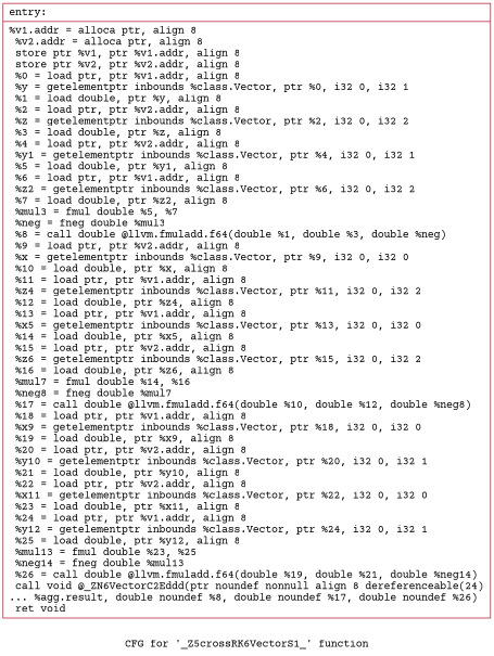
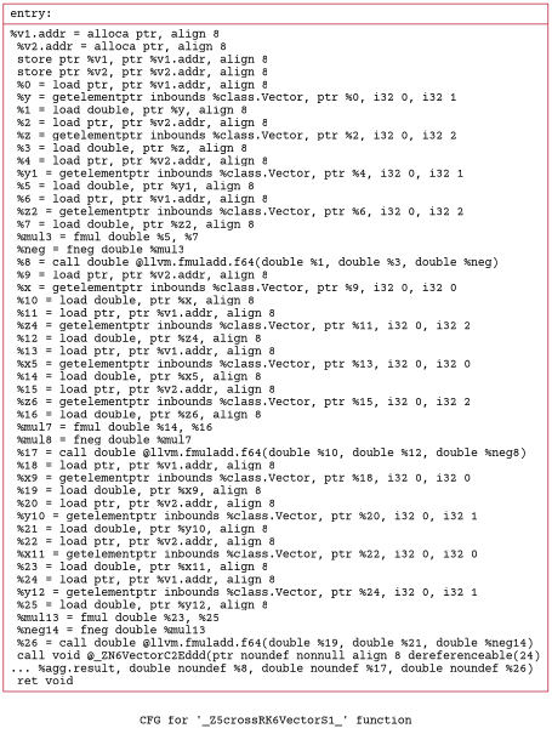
  digraph {
    label="CFG for '_Z5crossRK6VectorS1_' function"
    fontname="Courier Prime"
-   n1 [color="#b70d28ff" fillcolor=white fontname="Courier Prime" label="{entry:\l|  %v1.addr = alloca ptr, align 8\l  %v2.addr = alloca ptr, align 8\l  store ptr %v1, ptr %v1.addr, align 8\l  store ptr %v2, ptr %v2.addr, align 8\l  %0 = load ptr, ptr %v1.addr, align 8\l  %y = getelementptr inbounds %class.Vector, ptr %0, i32 0, i32 1\l  %1 = load double, ptr %y, align 8\l  %2 = load ptr, ptr %v2.addr, align 8\l  %z = getelementptr inbounds %class.Vector, ptr %2, i32 0, i32 2\l  %3 = load double, ptr %z, align 8\l  %4 = load ptr, ptr %v2.addr, align 8\l  %y1 = getelementptr inbounds %class.Vector, ptr %4, i32 0, i32 1\l  %5 = load double, ptr %y1, align 8\l  %6 = load ptr, ptr %v1.addr, align 8\l  %z2 = getelementptr inbounds %class.Vector, ptr %6, i32 0, i32 2\l  %7 = load double, ptr %z2, align 8\l  %mul3 = fmul double %5, %7\l  %neg = fneg double %mul3\l  %8 = call double @llvm.fmuladd.f64(double %1, double %3, double %neg)\l  %9 = load ptr, ptr %v2.addr, align 8\l  %x = getelementptr inbounds %class.Vector, ptr %9, i32 0, i32 0\l  %10 = load double, ptr %x, align 8\l  %11 = load ptr, ptr %v1.addr, align 8\l  %z4 = getelementptr inbounds %class.Vector, ptr %11, i32 0, i32 2\l  %12 = load double, ptr %z4, align 8\l  %13 = load ptr, ptr %v1.addr, align 8\l  %x5 = getelementptr inbounds %class.Vector, ptr %13, i32 0, i32 0\l  %14 = load double, ptr %x5, align 8\l  %15 = load ptr, ptr %v2.addr, align 8\l  %z6 = getelementptr inbounds %class.Vector, ptr %15, i32 0, i32 2\l  %16 = load double, ptr %z6, align 8\l  %mul7 = fmul double %14, %16\l  %neg8 = fneg double %mul7\l  %17 = call double @llvm.fmuladd.f64(double %10, double %12, double %neg8)\l  %18 = load ptr, ptr %v1.addr, align 8\l  %x9 = getelementptr inbounds %class.Vector, ptr %18, i32 0, i32 0\l  %19 = load double, ptr %x9, align 8\l  %20 = load ptr, ptr %v2.addr, align 8\l  %y10 = getelementptr inbounds %class.Vector, ptr %20, i32 0, i32 1\l  %21 = load double, ptr %y10, align 8\l  %22 = load ptr, ptr %v2.addr, align 8\l  %x11 = getelementptr inbounds %class.Vector, ptr %22, i32 0, i32 0\l  %23 = load double, ptr %x11, align 8\l  %24 = load ptr, ptr %v1.addr, align 8\l  %y12 = getelementptr inbounds %class.Vector, ptr %24, i32 0, i32 1\l  %25 = load double, ptr %y12, align 8\l  %mul13 = fmul double %23, %25\l  %neg14 = fneg double %mul13\l  %26 = call double @llvm.fmuladd.f64(double %19, double %21, double %neg14)\l  call void @_ZN6VectorC2Eddd(ptr noundef nonnull align 8 dereferenceable(24)\l... %agg.result, double noundef %8, double noundef %17, double noundef %26)\l  ret void\l}" shape=record style=filled]
+   n1 [color="#b70d28ff" fillcolor=white fontname="Courier Prime" label="{entry:\l|  %v1.addr = alloca ptr, align 8\l  %v2.addr = alloca ptr, align 8\l  store ptr %v1, ptr %v1.addr, align 8\l  store ptr %v2, ptr %v2.addr, align 8\l  %0 = load ptr, ptr %v1.addr, align 8\l  %y = getelementptr inbounds %class.Vector, ptr %0, i32 0, i32 1\l  %1 = load double, ptr %y, align 8\l  %2 = load ptr, ptr %v2.addr, align 8\l  %z = getelementptr inbounds %class.Vector, ptr %2, i32 0, i32 2\l  %3 = load double, ptr %z, align 8\l  %4 = load ptr, ptr %v2.addr, align 8\l  %y1 = getelementptr inbounds %class.Vector, ptr %4, i32 0, i32 1\l  %5 = load double, ptr %y1, align 8\l  %6 = load ptr, ptr %v1.addr, align 8\l  %z2 = getelementptr inbounds %class.Vector, ptr %6, i32 0, i32 2\l  %7 = load double, ptr %z2, align 8\l  %mul3 = fmul double %5, %7\l  %neg = fneg double %mul3\l  %8 = call double @llvm.fmuladd.f64(double %1, double %3, double %neg)\l  %9 = load ptr, ptr %v2.addr, align 8\l  %x = getelementptr inbounds %class.Vector, ptr %9, i32 0, i32 0\l  %10 = load double, ptr %x, align 8\l  %11 = load ptr, ptr %v1.addr, align 8\l  %z4 = getelementptr inbounds %class.Vector, ptr %11, i32 0, i32 2\l  %12 = load double, ptr %z4, align 8\l  %13 = load ptr, ptr %v1.addr, align 8\l  %x5 = getelementptr inbounds %class.Vector, ptr %13, i32 0, i32 0\l  %14 = load double, ptr %x5, align 8\l  %15 = load ptr, ptr %v2.addr, align 8\l  %z6 = getelementptr inbounds %class.Vector, ptr %15, i32 0, i32 2\l  %16 = load double, ptr %z6, align 8\l  %mul7 = fmul double %14, %16\l  %mul8 = fneg double %mul7\l  %17 = call double @llvm.fmuladd.f64(double %10, double %12, double %neg8)\l  %18 = load ptr, ptr %v1.addr, align 8\l  %x9 = getelementptr inbounds %class.Vector, ptr %18, i32 0, i32 0\l  %19 = load double, ptr %x9, align 8\l  %20 = load ptr, ptr %v2.addr, align 8\l  %y10 = getelementptr inbounds %class.Vector, ptr %20, i32 0, i32 1\l  %21 = load double, ptr %y10, align 8\l  %22 = load ptr, ptr %v2.addr, align 8\l  %x11 = getelementptr inbounds %class.Vector, ptr %22, i32 0, i32 0\l  %23 = load double, ptr %x11, align 8\l  %24 = load ptr, ptr %v1.addr, align 8\l  %y12 = getelementptr inbounds %class.Vector, ptr %24, i32 0, i32 1\l  %25 = load double, ptr %y12, align 8\l  %mul13 = fmul double %23, %25\l  %neg14 = fneg double %mul13\l  %26 = call double @llvm.fmuladd.f64(double %19, double %21, double %neg14)\l  call void @_ZN6VectorC2Eddd(ptr noundef nonnull align 8 dereferenceable(24)\l... %agg.result, double noundef %8, double noundef %17, double noundef %26)\l  ret void\l}" shape=record style=filled]
  }
